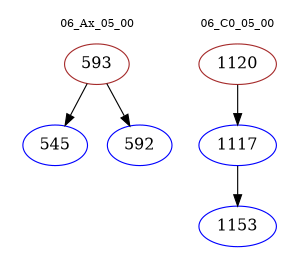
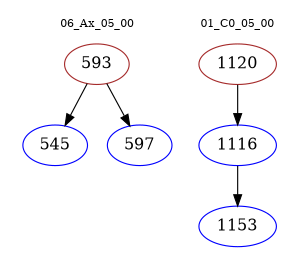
  digraph {
    node [color=blue]
    edge [color=black]
    n1 [color=brown label=593]
    n2 [label=545]
-   n3 [label=592]
+   n3 [label=597]
    n4 [color=brown label=1120]
-   n5 [label=1117]
+   n5 [label=1116]
    n6 [label=1153]
    subgraph cluster_1 {
      color=white
      fontsize=10
      label="06_Ax_05_00"
      n1
      n2
      n3
    }
    subgraph cluster_2 {
      color=white
      fontsize=10
-     label="06_C0_05_00"
+     label="01_C0_05_00"
      n4
      n5
      n6
    }
    n1 -> n2
    n1 -> n3
    n4 -> n5
    n5 -> n6
  }
